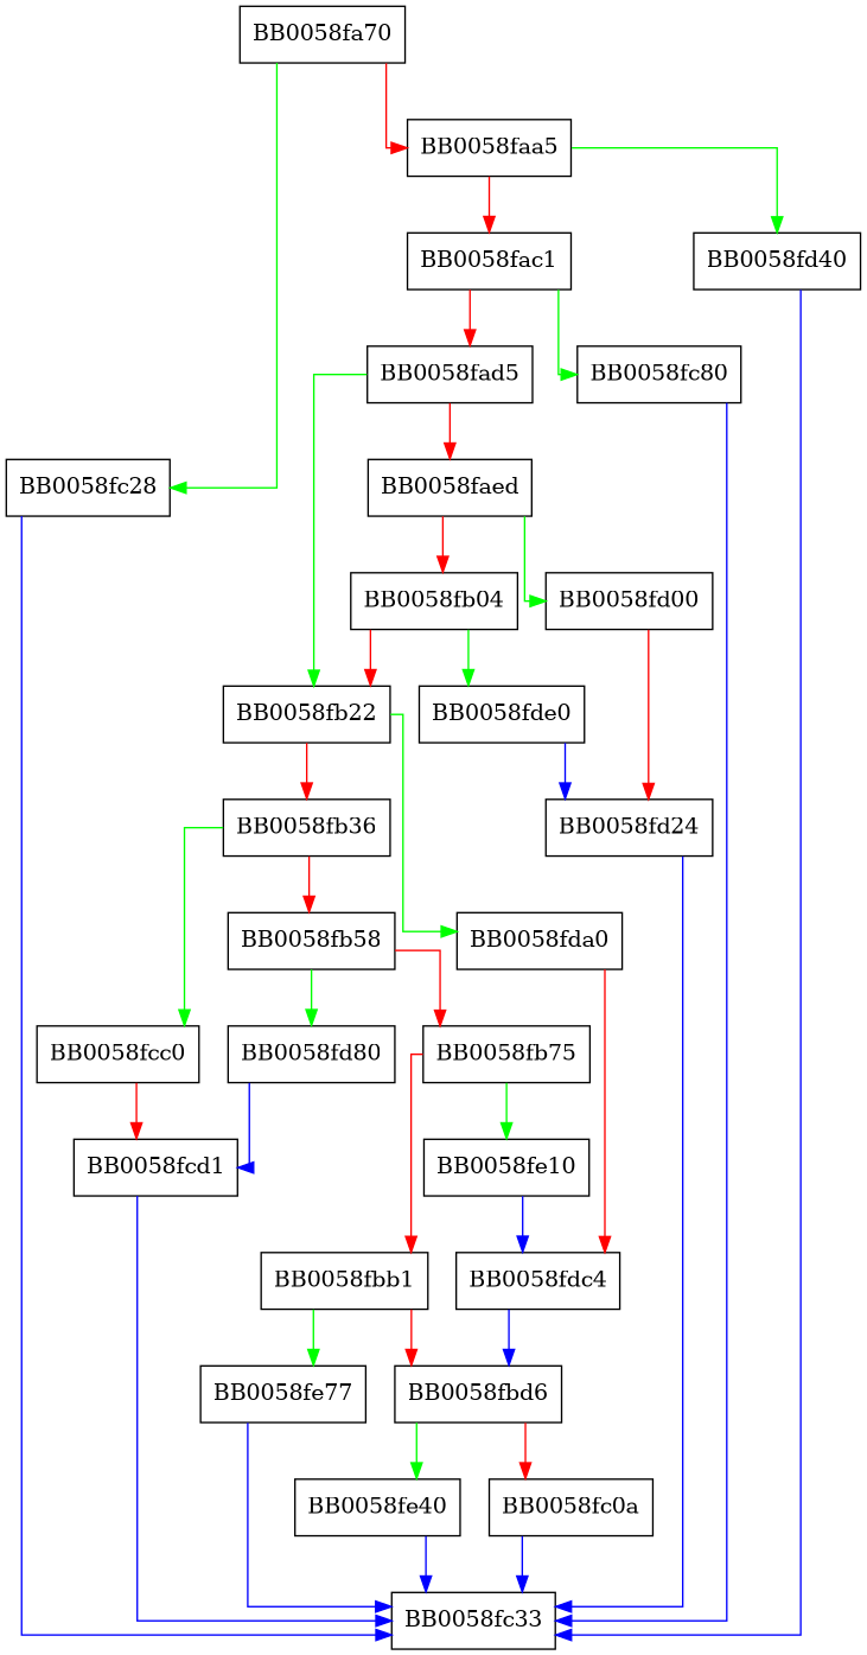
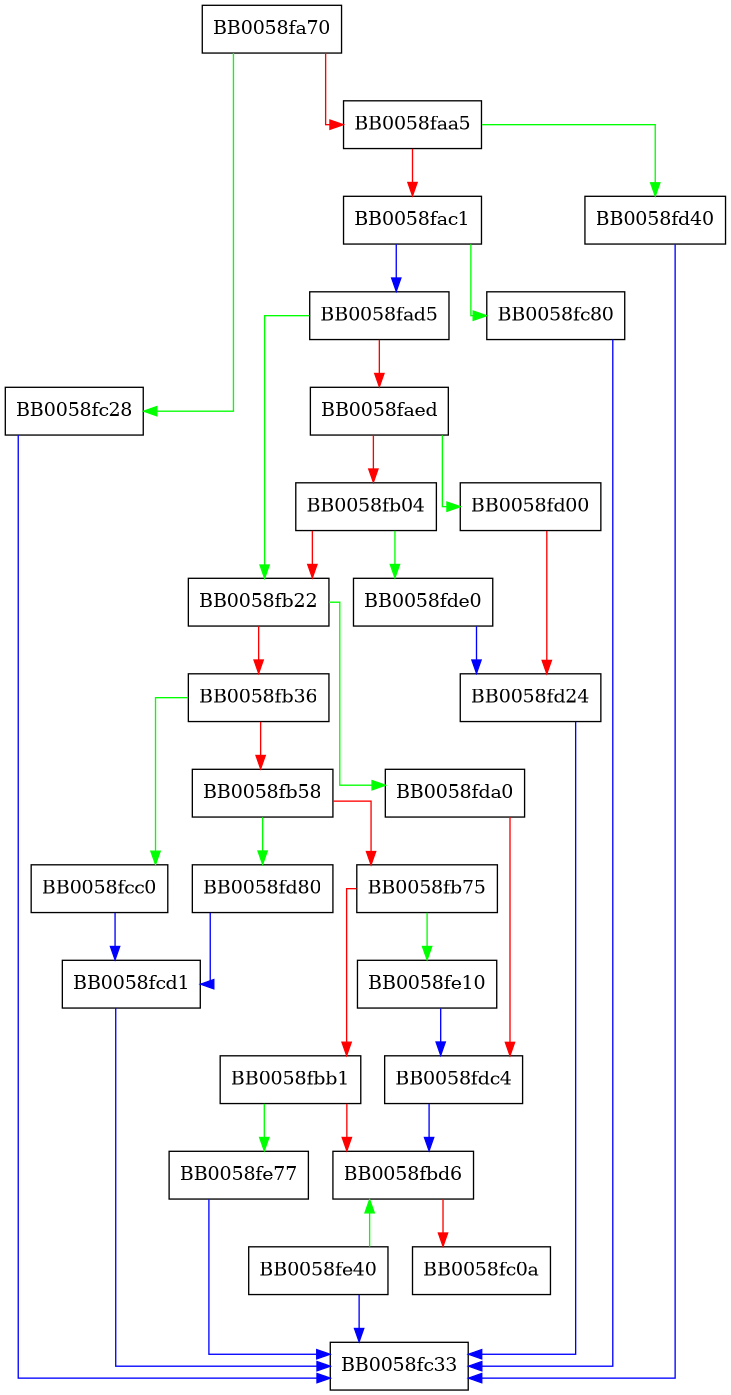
  digraph {
    splines=ortho
    node [shape=box]
    edge [color=red]
    BB0058fa70
    BB0058fc28
    BB0058faa5
    BB0058fc33
    BB0058fd40
    BB0058fac1
    BB0058fc80
    BB0058fad5
    BB0058fb22
    BB0058faed
    BB0058fda0
    BB0058fb36
    BB0058fd00
    BB0058fb04
    BB0058fdc4
    BB0058fcc0
    BB0058fb58
    BB0058fd24
    BB0058fde0
    BB0058fbd6
    BB0058fcd1
    BB0058fd80
    BB0058fb75
    BB0058fe10
    BB0058fbb1
    BB0058fe77
    BB0058fe40
    BB0058fc0a
    BB0058fa70 -> BB0058fc28 [color=green]
    BB0058fa70 -> BB0058faa5
    BB0058fc28 -> BB0058fc33 [color=blue]
    BB0058faa5 -> BB0058fd40 [color=green]
    BB0058faa5 -> BB0058fac1
    BB0058fd40 -> BB0058fc33 [color=blue]
    BB0058fac1 -> BB0058fc80 [color=green]
-   BB0058fac1 -> BB0058fad5
+   BB0058fac1 -> BB0058fad5 [color=blue]
    BB0058fc80 -> BB0058fc33 [color=blue]
    BB0058fad5 -> BB0058fb22 [color=green]
    BB0058fad5 -> BB0058faed
    BB0058fb22 -> BB0058fda0 [color=green]
    BB0058fb22 -> BB0058fb36
    BB0058faed -> BB0058fd00 [color=green]
    BB0058faed -> BB0058fb04
    BB0058fda0 -> BB0058fdc4
    BB0058fb36 -> BB0058fcc0 [color=green]
    BB0058fb36 -> BB0058fb58
    BB0058fd00 -> BB0058fd24
    BB0058fb04 -> BB0058fb22
    BB0058fb04 -> BB0058fde0 [color=green]
    BB0058fdc4 -> BB0058fbd6 [color=blue]
-   BB0058fcc0 -> BB0058fcd1
+   BB0058fcc0 -> BB0058fcd1 [color=blue]
    BB0058fb58 -> BB0058fd80 [color=green]
    BB0058fb58 -> BB0058fb75
    BB0058fd24 -> BB0058fc33 [color=blue]
    BB0058fde0 -> BB0058fd24 [color=blue]
-   BB0058fbd6 -> BB0058fe40 [color=green]
+   BB0058fe40 -> BB0058fbd6 [color=green]
    BB0058fbd6 -> BB0058fc0a
    BB0058fcd1 -> BB0058fc33 [color=blue]
    BB0058fd80 -> BB0058fcd1 [color=blue]
    BB0058fb75 -> BB0058fe10 [color=green]
    BB0058fb75 -> BB0058fbb1
    BB0058fe10 -> BB0058fdc4 [color=blue]
    BB0058fbb1 -> BB0058fbd6
    BB0058fbb1 -> BB0058fe77 [color=green]
    BB0058fe77 -> BB0058fc33 [color=blue]
    BB0058fe40 -> BB0058fc33 [color=blue]
-   BB0058fc0a -> BB0058fc33 [color=blue]
  }
